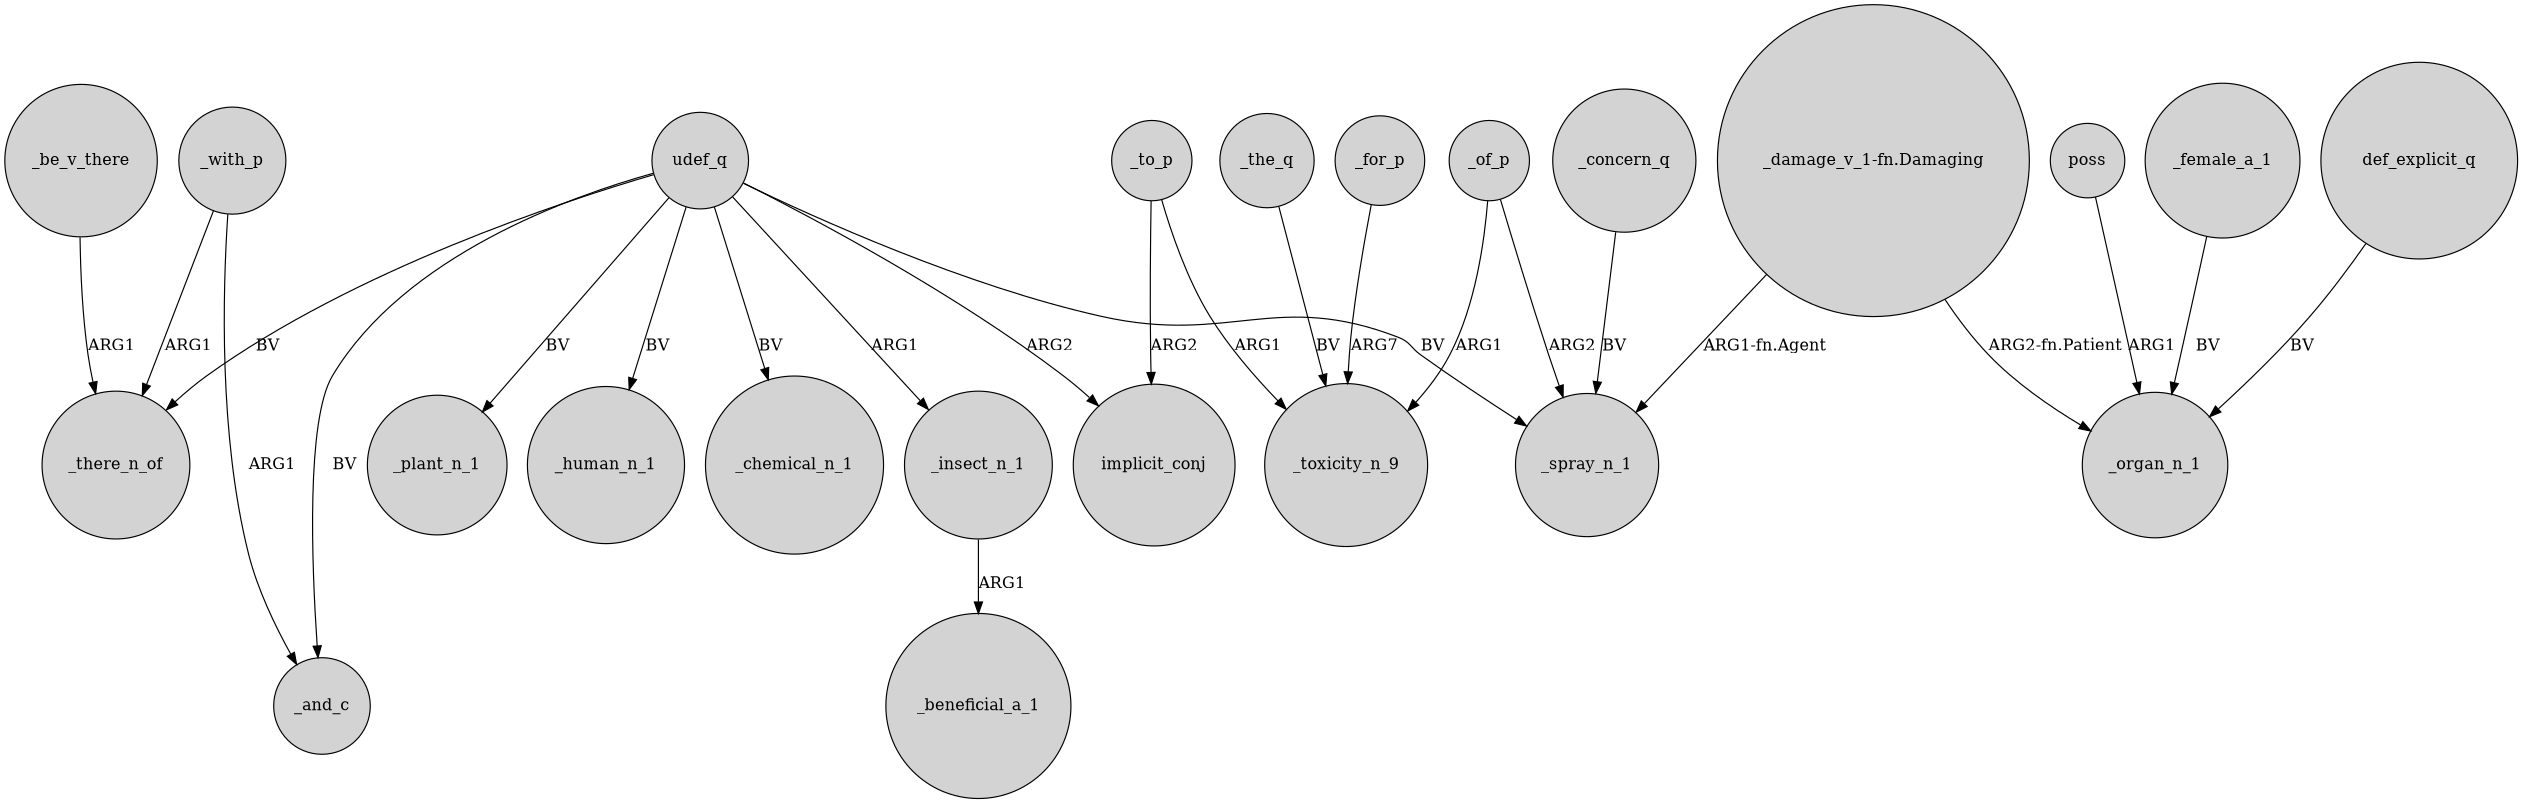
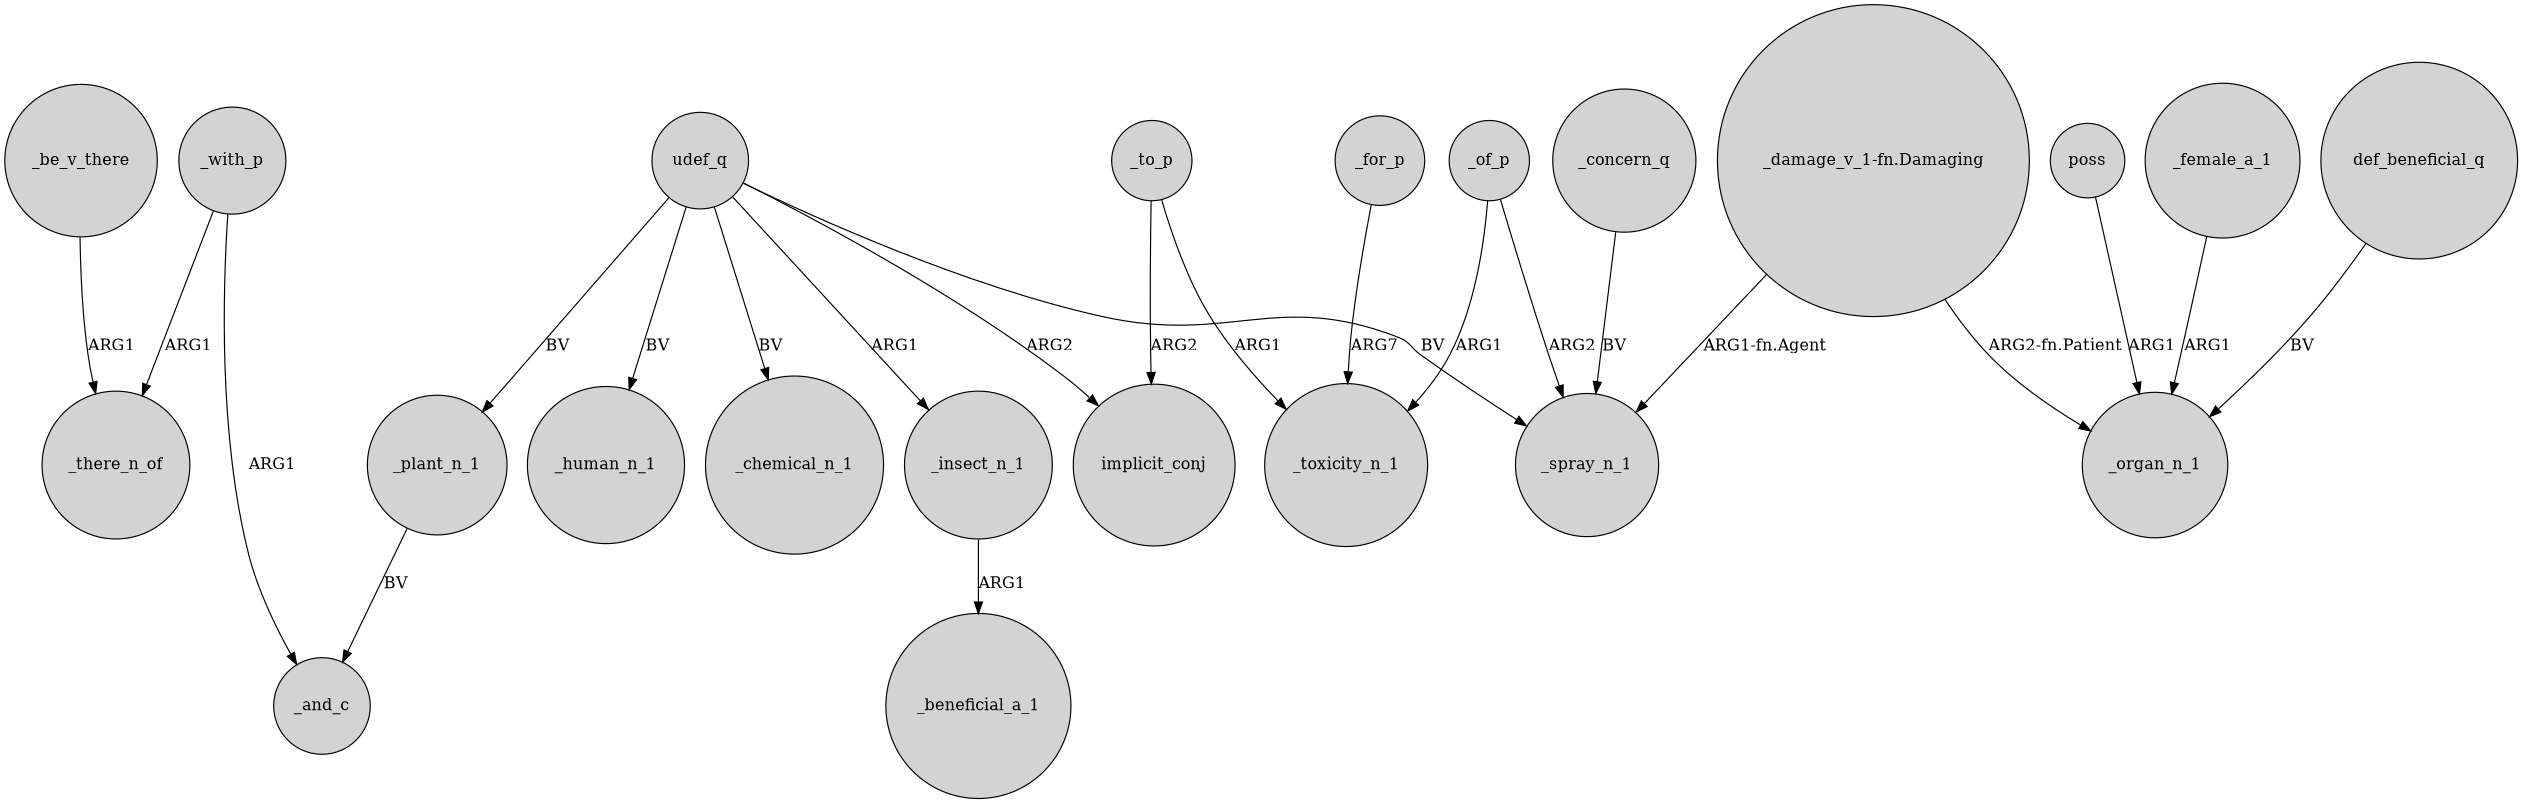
  digraph {
    node [shape=circle style=filled]
    _with_p
    _and_c
    n3 [label=_there_n_of]
    poss
    _organ_n_1
    _for_p
-   _toxicity_n_1 [label=_toxicity_n_9]
+   _toxicity_n_1
    udef_q
    _plant_n_1
    _insect_n_1
    implicit_conj
    _human_n_1
    _chemical_n_1
    _spray_n_1
    _beneficial_a_1
    "_damage_v_1-fn.Damaging"
    _of_p
    _to_p
    n19 [label=_concern_q]
    _be_v_there
    _female_a_1
-   _the_q
-   def_explicit_q
+   def_explicit_q [label=def_beneficial_q]
    _with_p -> _and_c [label=ARG1]
    _with_p -> n3 [label=ARG1]
    poss -> _organ_n_1 [label=ARG1]
    _for_p -> _toxicity_n_1 [label=ARG7]
-   udef_q -> _and_c [label=BV]
-   udef_q -> n3 [label=BV]
+   _plant_n_1 -> _and_c [label=BV]
    udef_q -> _plant_n_1 [label=BV]
    udef_q -> _insect_n_1 [label=ARG1]
    udef_q -> implicit_conj [label=ARG2]
    udef_q -> _human_n_1 [label=BV]
    udef_q -> _chemical_n_1 [label=BV]
    udef_q -> _spray_n_1 [label=BV]
    _insect_n_1 -> _beneficial_a_1 [label=ARG1]
    "_damage_v_1-fn.Damaging" -> _organ_n_1 [label="ARG2-fn.Patient"]
    "_damage_v_1-fn.Damaging" -> _spray_n_1 [label="ARG1-fn.Agent"]
    _of_p -> _toxicity_n_1 [label=ARG1]
    _of_p -> _spray_n_1 [label=ARG2]
    _to_p -> _toxicity_n_1 [label=ARG1]
    _to_p -> implicit_conj [label=ARG2]
    n19 -> _spray_n_1 [label=BV]
    _be_v_there -> n3 [label=ARG1]
-   _female_a_1 -> _organ_n_1 [label=BV]
-   _the_q -> _toxicity_n_1 [label=BV]
+   _female_a_1 -> _organ_n_1 [label=ARG1]
    def_explicit_q -> _organ_n_1 [label=BV]
  }
